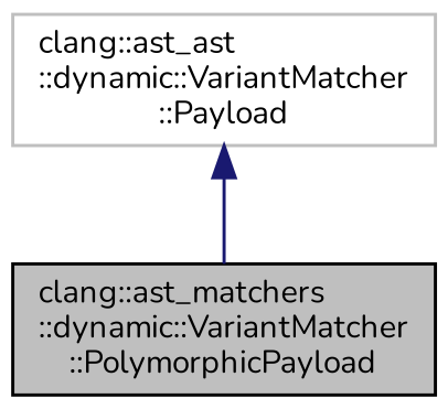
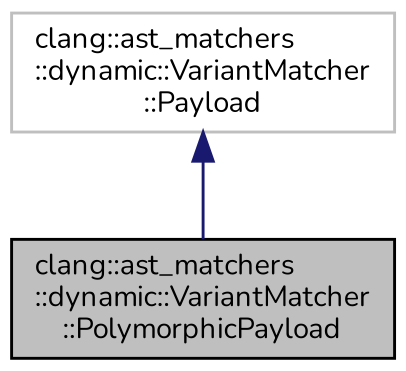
  digraph {
    fontname=Nunito
    node [fontname=Nunito fontsize=10 shape=record]
    n1 [color=black fillcolor=grey75 fontcolor=black height=0.2 label="clang::ast_matchers\l::dynamic::VariantMatcher\l::PolymorphicPayload" style=filled width=0.4]
-   n2 [color=grey75 height=0.2 label="clang::ast_ast\l::dynamic::VariantMatcher\l::Payload" width=0.4]
+   n2 [color=grey75 height=0.2 label="clang::ast_matchers\l::dynamic::VariantMatcher\l::Payload" width=0.4]
    n2 -> n1 [color=midnightblue dir=back fontname=Nunito fontsize=10 labelfontname=Helvetica labelfontsize=10 style=solid]
  }
